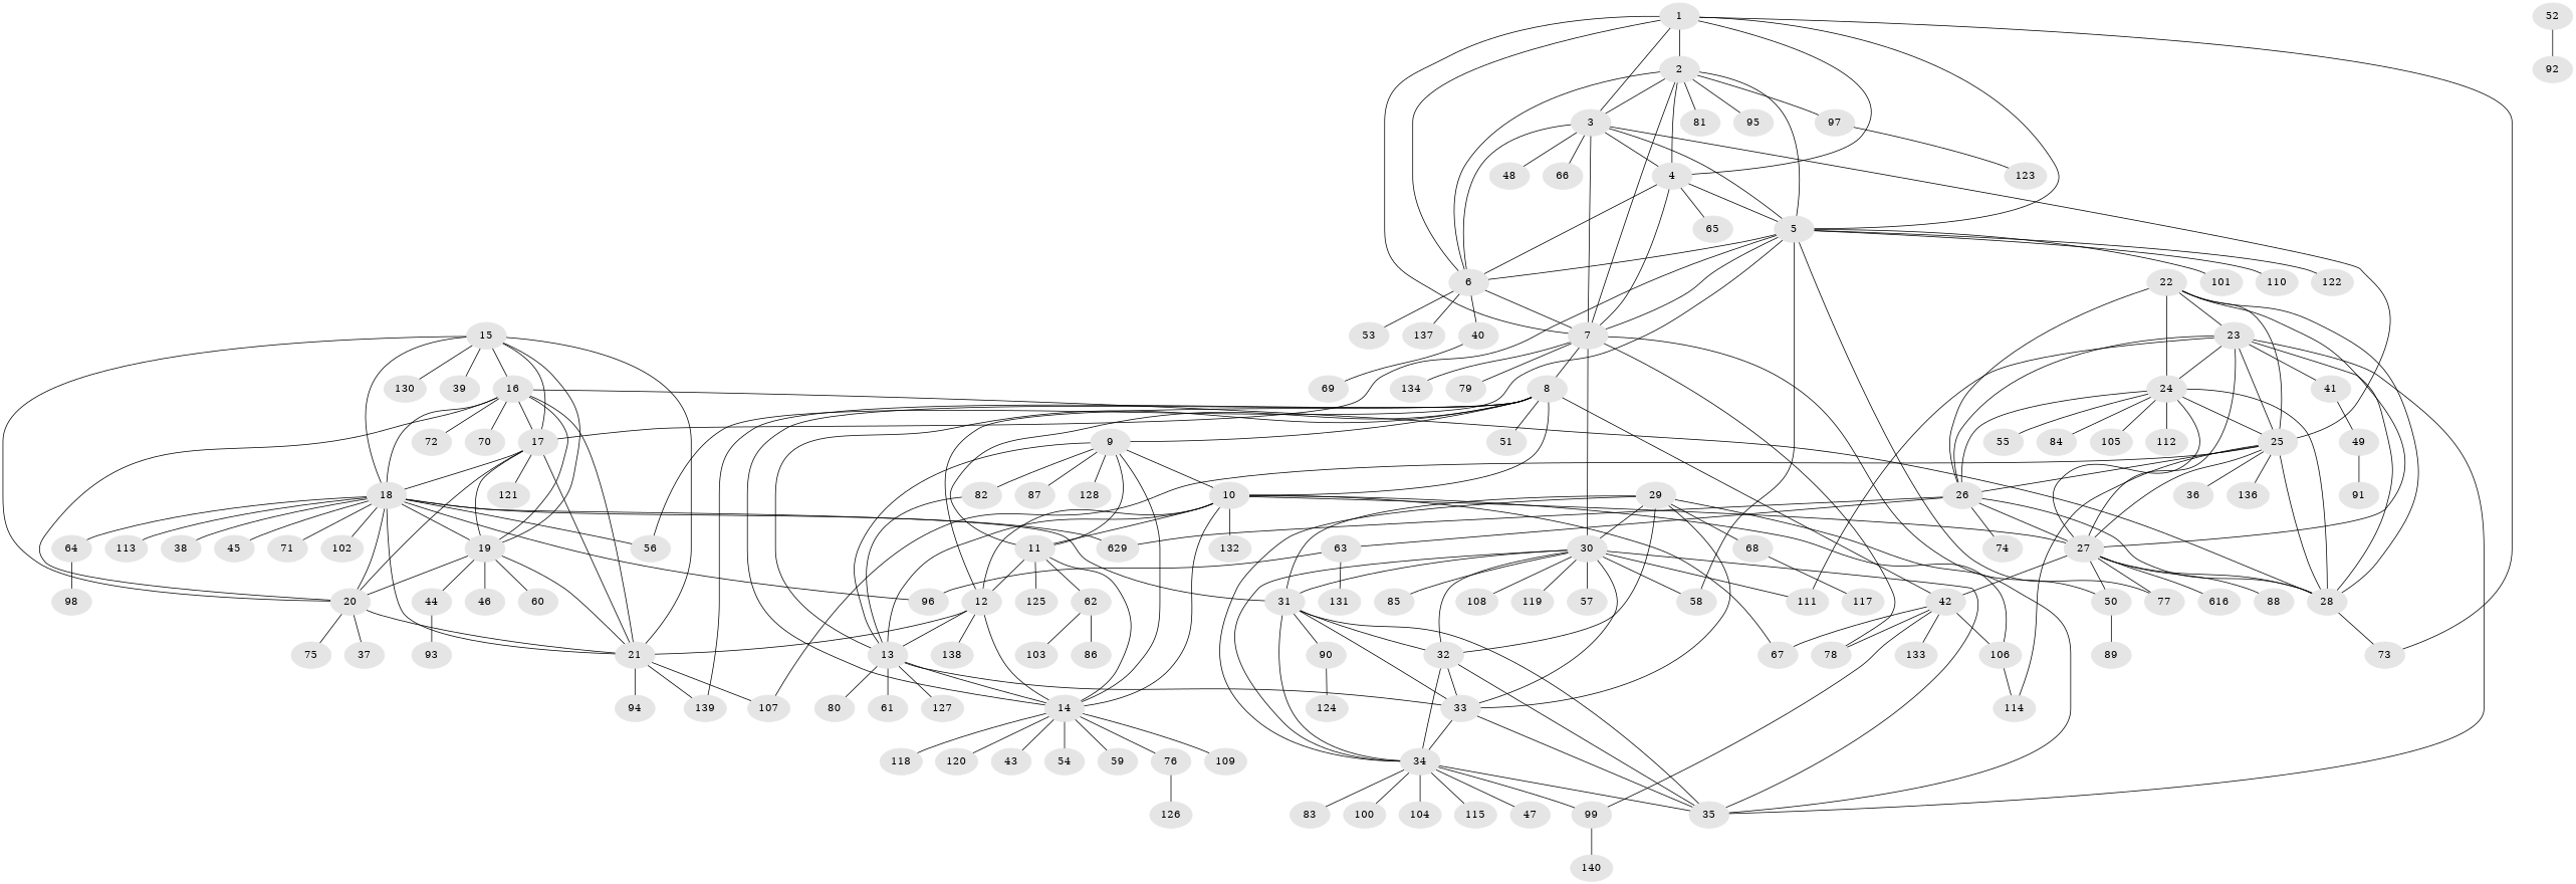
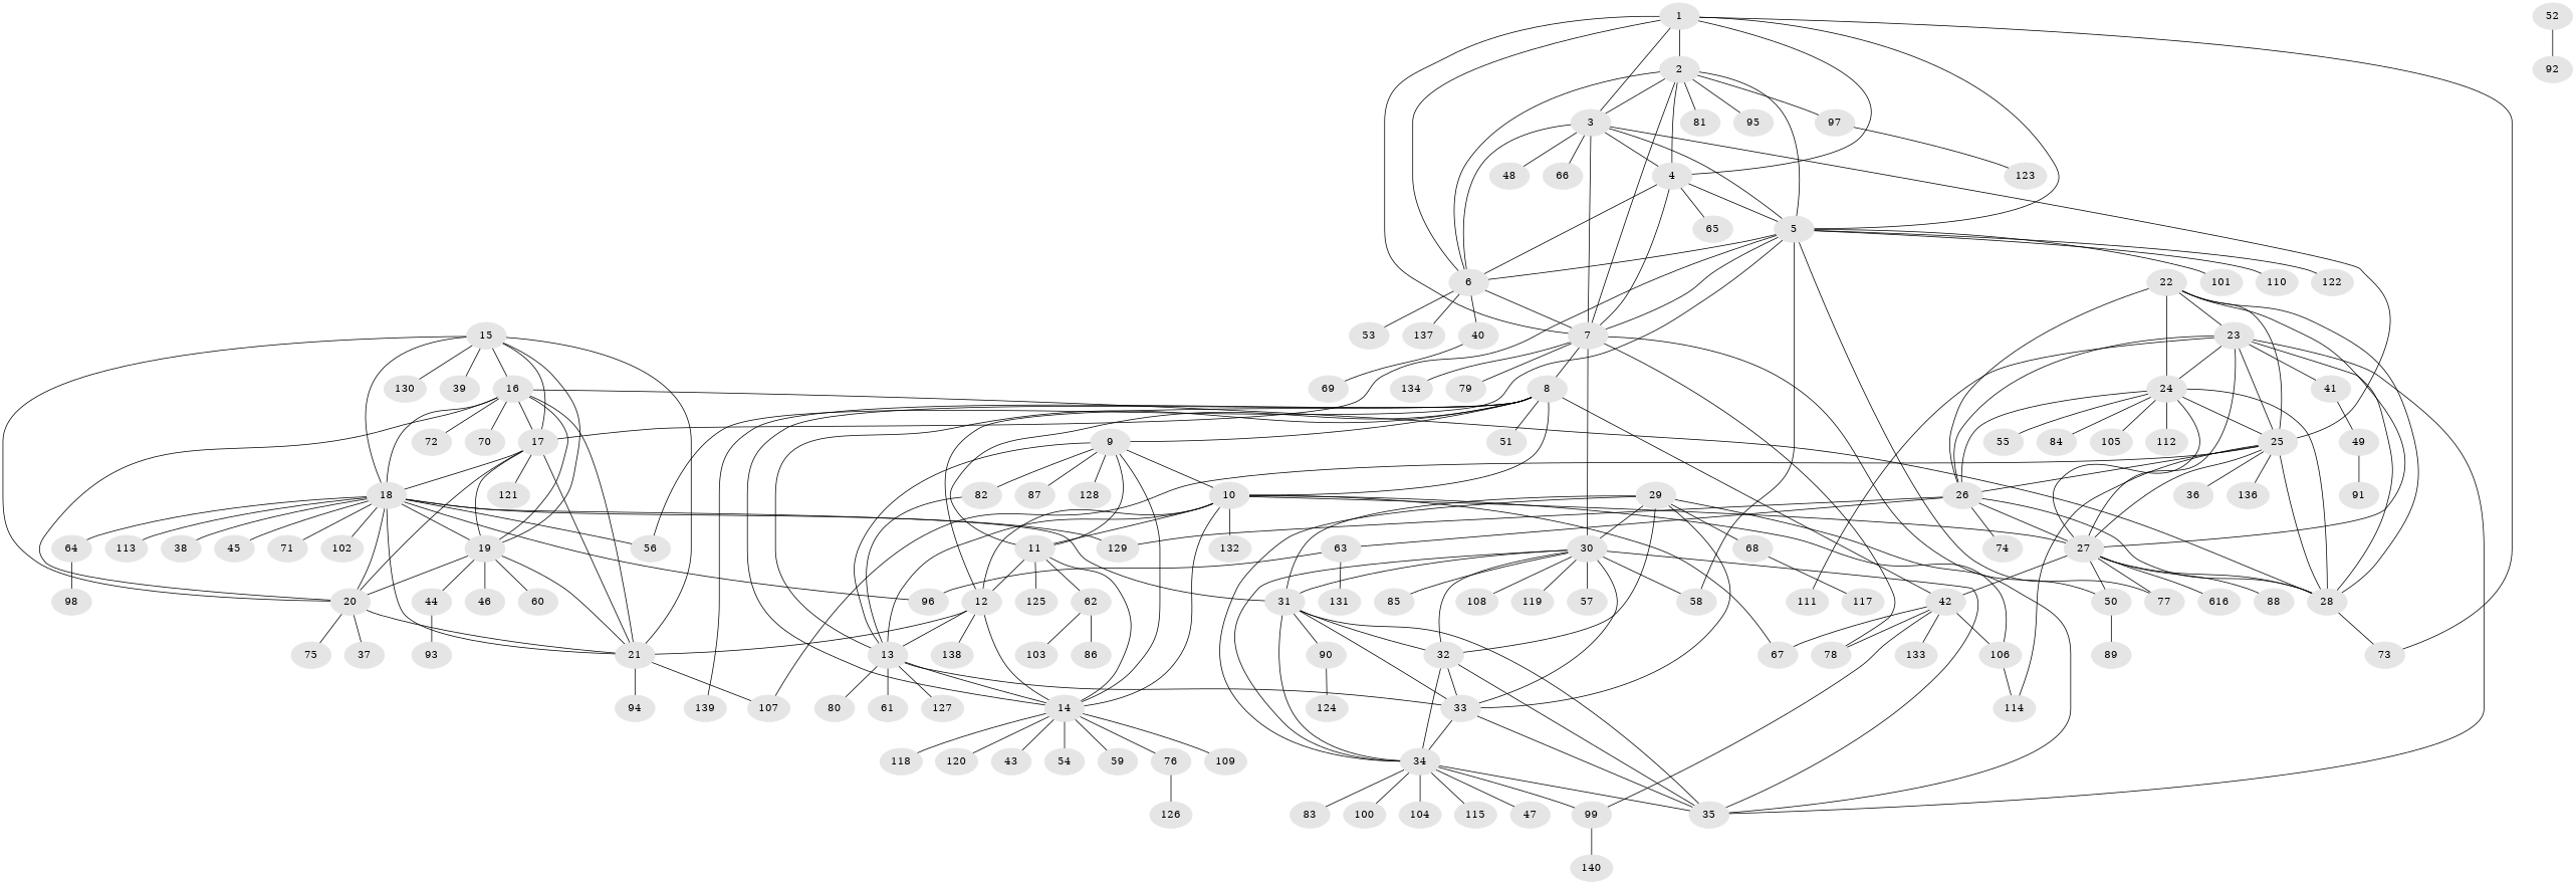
  graph {
    node [color=gray90 style=filled]
    1
    2
    3
    4
    5
    6
    7
    73
    81
    95
    97
    25
    48
    66
    65
    17
    56
    58
    77
    101
    110
    122
    40
    53
    137
    8
    30
    50
    78
    79
    134
    123
    27
    28
    107
    26
    36
    114
    136
    21
    18
    19
    20
    121
    69
    9
    10
    11
    12
    13
    14
    42
    51
    139
    33
    31
    35
    111
    32
    34
    57
    85
    108
    119
    89
    52
    92
    82
    87
    128
    67
    106
    132
    62
    125
    138
    61
    80
    127
    43
    54
    59
    76
    109
    118
    120
    99
    133
    88
    n90 [label=616]
    86
    103
    94
    126
    15
    16
    39
    130
    70
    72
    38
    45
    64
    71
    96
    102
    113
-   129 [label=629]
+   129
    44
    46
    60
    37
    75
    90
    98
    93
    22
    23
    24
    41
    55
    84
    105
    112
    63
    74
    49
    131
    29
    68
    47
    83
    100
    104
    115
    117
    124
    140
    91
    1 -- 2
    1 -- 3
    1 -- 4
    1 -- 5
    1 -- 6
    1 -- 7
    1 -- 73
    2 -- 3
    2 -- 4
    2 -- 5
    2 -- 6
    2 -- 7
    2 -- 81
    2 -- 95
    2 -- 97
    3 -- 4
    3 -- 5
    3 -- 6
    3 -- 7
    3 -- 25
    3 -- 48
    3 -- 66
    4 -- 5
    4 -- 6
    4 -- 7
    4 -- 65
    5 -- 6
    5 -- 7
    5 -- 17
    5 -- 56
    5 -- 58
    5 -- 77
    5 -- 101
    5 -- 110
    5 -- 122
    6 -- 7
    6 -- 40
    6 -- 53
    6 -- 137
    7 -- 8
    7 -- 30
    7 -- 50
    7 -- 78
    7 -- 79
    7 -- 134
    97 -- 123
    25 -- 27
    25 -- 28
    25 -- 107
    25 -- 26
    25 -- 36
    25 -- 114
    25 -- 136
    17 -- 21
    17 -- 18
    17 -- 19
    17 -- 20
    17 -- 121
    40 -- 69
    8 -- 9
    8 -- 10
    8 -- 11
    8 -- 12
    8 -- 13
    8 -- 14
    8 -- 42
    8 -- 51
    8 -- 139
    30 -- 58
    30 -- 33
    30 -- 31
    30 -- 35
-   30 -- 111
    30 -- 32
    30 -- 34
    30 -- 57
    30 -- 85
    30 -- 108
    30 -- 119
    50 -- 89
    27 -- 77
    27 -- 50
    27 -- 28
    27 -- 42
    27 -- 88
    27 -- n90
    28 -- 73
    26 -- 27
    26 -- 28
    26 -- 129
    26 -- 63
    26 -- 74
    21 -- 107
-   21 -- 139
    21 -- 94
    18 -- 56
    18 -- 21
    18 -- 19
    18 -- 20
    18 -- 31
    18 -- 38
    18 -- 45
    18 -- 64
    18 -- 71
    18 -- 96
    18 -- 102
    18 -- 113
    18 -- 129
    19 -- 21
    19 -- 20
    19 -- 44
    19 -- 46
    19 -- 60
    20 -- 21
    20 -- 37
    20 -- 75
    9 -- 10
    9 -- 11
    9 -- 13
    9 -- 14
    9 -- 82
    9 -- 87
    9 -- 128
    10 -- 27
    10 -- 11
    10 -- 12
    10 -- 13
    10 -- 14
    10 -- 67
    10 -- 106
    10 -- 132
    11 -- 12
    11 -- 14
    11 -- 62
    11 -- 125
    12 -- 21
    12 -- 13
    12 -- 14
    12 -- 138
    13 -- 14
    13 -- 33
    13 -- 61
    13 -- 80
    13 -- 127
    14 -- 43
    14 -- 54
    14 -- 59
    14 -- 76
    14 -- 109
    14 -- 118
    14 -- 120
    42 -- 78
    42 -- 67
    42 -- 106
    42 -- 99
    42 -- 133
    33 -- 35
    33 -- 34
    31 -- 33
    31 -- 35
    31 -- 32
    31 -- 34
    31 -- 90
    32 -- 33
    32 -- 35
    32 -- 34
    34 -- 35
    34 -- 99
    34 -- 47
    34 -- 83
    34 -- 100
    34 -- 104
    34 -- 115
    52 -- 92
    82 -- 13
    106 -- 114
    62 -- 86
    62 -- 103
    76 -- 126
    99 -- 140
    15 -- 17
    15 -- 21
    15 -- 18
    15 -- 19
    15 -- 20
    15 -- 16
    15 -- 39
    15 -- 130
    16 -- 17
    16 -- 28
    16 -- 21
    16 -- 18
    16 -- 19
    16 -- 20
    16 -- 70
    16 -- 72
    64 -- 98
    44 -- 93
    90 -- 124
    22 -- 25
    22 -- 27
    22 -- 28
    22 -- 26
    22 -- 23
    22 -- 24
    23 -- 25
    23 -- 27
    23 -- 28
    23 -- 26
    23 -- 35
    23 -- 111
    23 -- 24
    23 -- 41
    24 -- 25
    24 -- 27
    24 -- 28
    24 -- 26
    24 -- 55
    24 -- 84
    24 -- 105
    24 -- 112
    41 -- 49
    63 -- 96
    63 -- 131
    49 -- 91
    29 -- 30
    29 -- 33
    29 -- 31
    29 -- 35
    29 -- 32
    29 -- 34
    29 -- 68
    68 -- 117
  }
